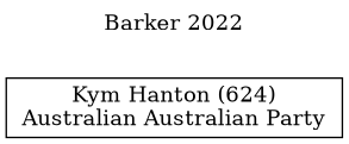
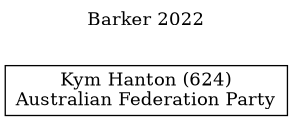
  digraph {
    label="Barker 2022"
    labelloc=t
    mclimit=10
-   n1 [label="Kym Hanton (624)\nAustralian Australian Party" shape=box]
+   n1 [label="Kym Hanton (624)\nAustralian Federation Party" shape=box]
  }
